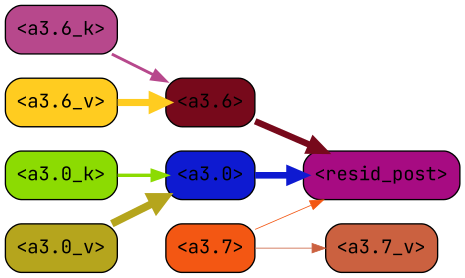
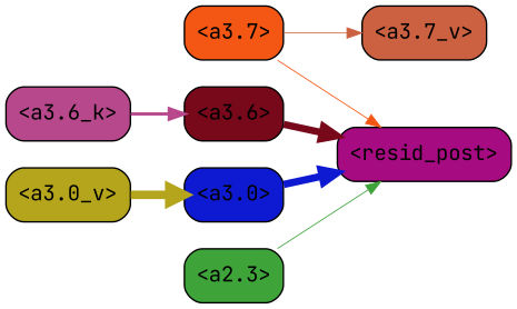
  strict digraph {
    fontname="JetBrains Mono"
    rankdir=LR
    splines=true
    node [color=black fontname="JetBrains Mono" shape=box style="filled, rounded"]
    edge [fontname="JetBrains Mono" penwidth=0.6]
    "<a3.7>" [fillcolor="#f35713"]
    "<resid_post>" [fillcolor="#a70b82"]
    "<a3.7_v>" [fillcolor="#cb6140"]
    "<a3.6>" [fillcolor="#77091b"]
    "<a3.0>" [fillcolor="#0e1ad1"]
+   "<a2.3>" [fillcolor="#3ea439"]
    "<a3.6_k>" [fillcolor="#b7488c"]
-   "<a3.0_k>" [fillcolor="#8cdb02"]
-   "<a3.6_v>" [fillcolor="#ffcc20"]
    "<a3.0_v>" [fillcolor="#b5a51d"]
    "<a3.7>" -> "<resid_post>" [color="#f35713"]
    "<a3.7>" -> "<a3.7_v>" [color="#cb6140"]
    "<a3.6>" -> "<resid_post>" [color="#77091b" penwidth=4.7534414529800415]
    "<a3.0>" -> "<resid_post>" [color="#0e1ad1" penwidth=4.898576855659485]
+   "<a2.3>" -> "<resid_post>" [color="#3ea439"]
    "<a3.6_k>" -> "<a3.6>" [color="#b7488c" penwidth=2.13908451795578]
-   "<a3.0_k>" -> "<a3.0>" [color="#8cdb02" penwidth=2.520303964614868]
-   "<a3.6_v>" -> "<a3.6>" [color="#ffcc20" penwidth=5.297133803367615]
    "<a3.0_v>" -> "<a3.0>" [color="#b5a51d" penwidth=5.680712580680847]
  }
